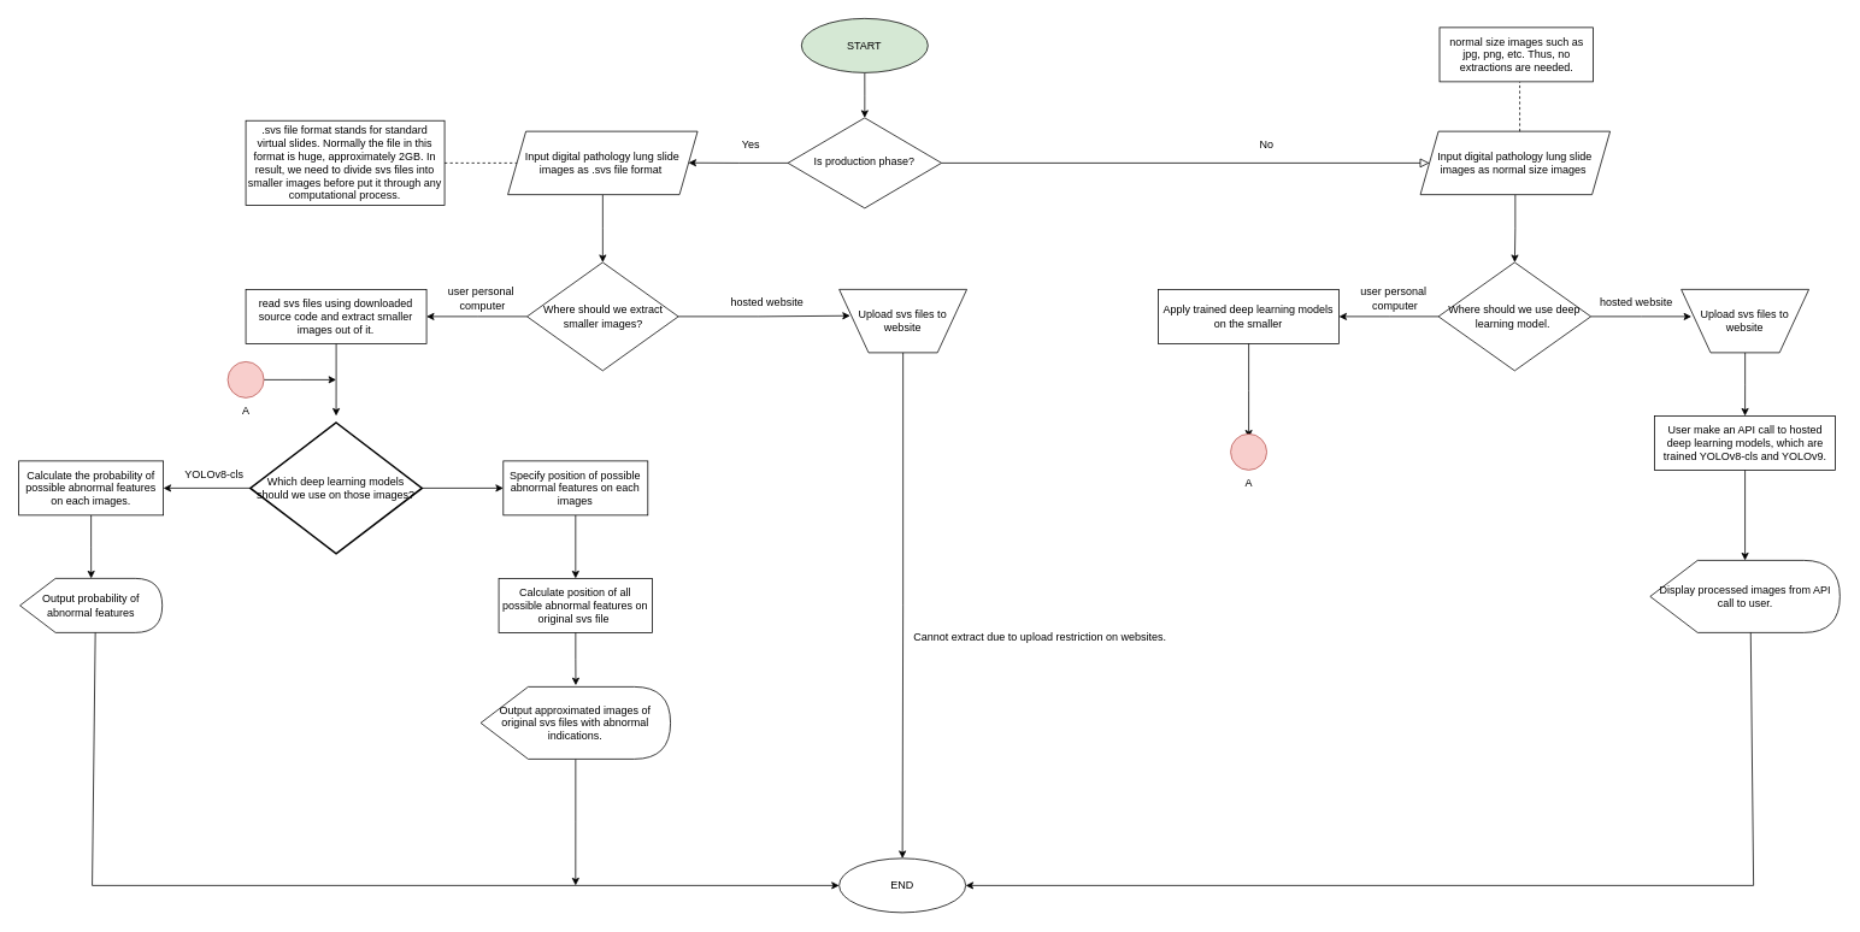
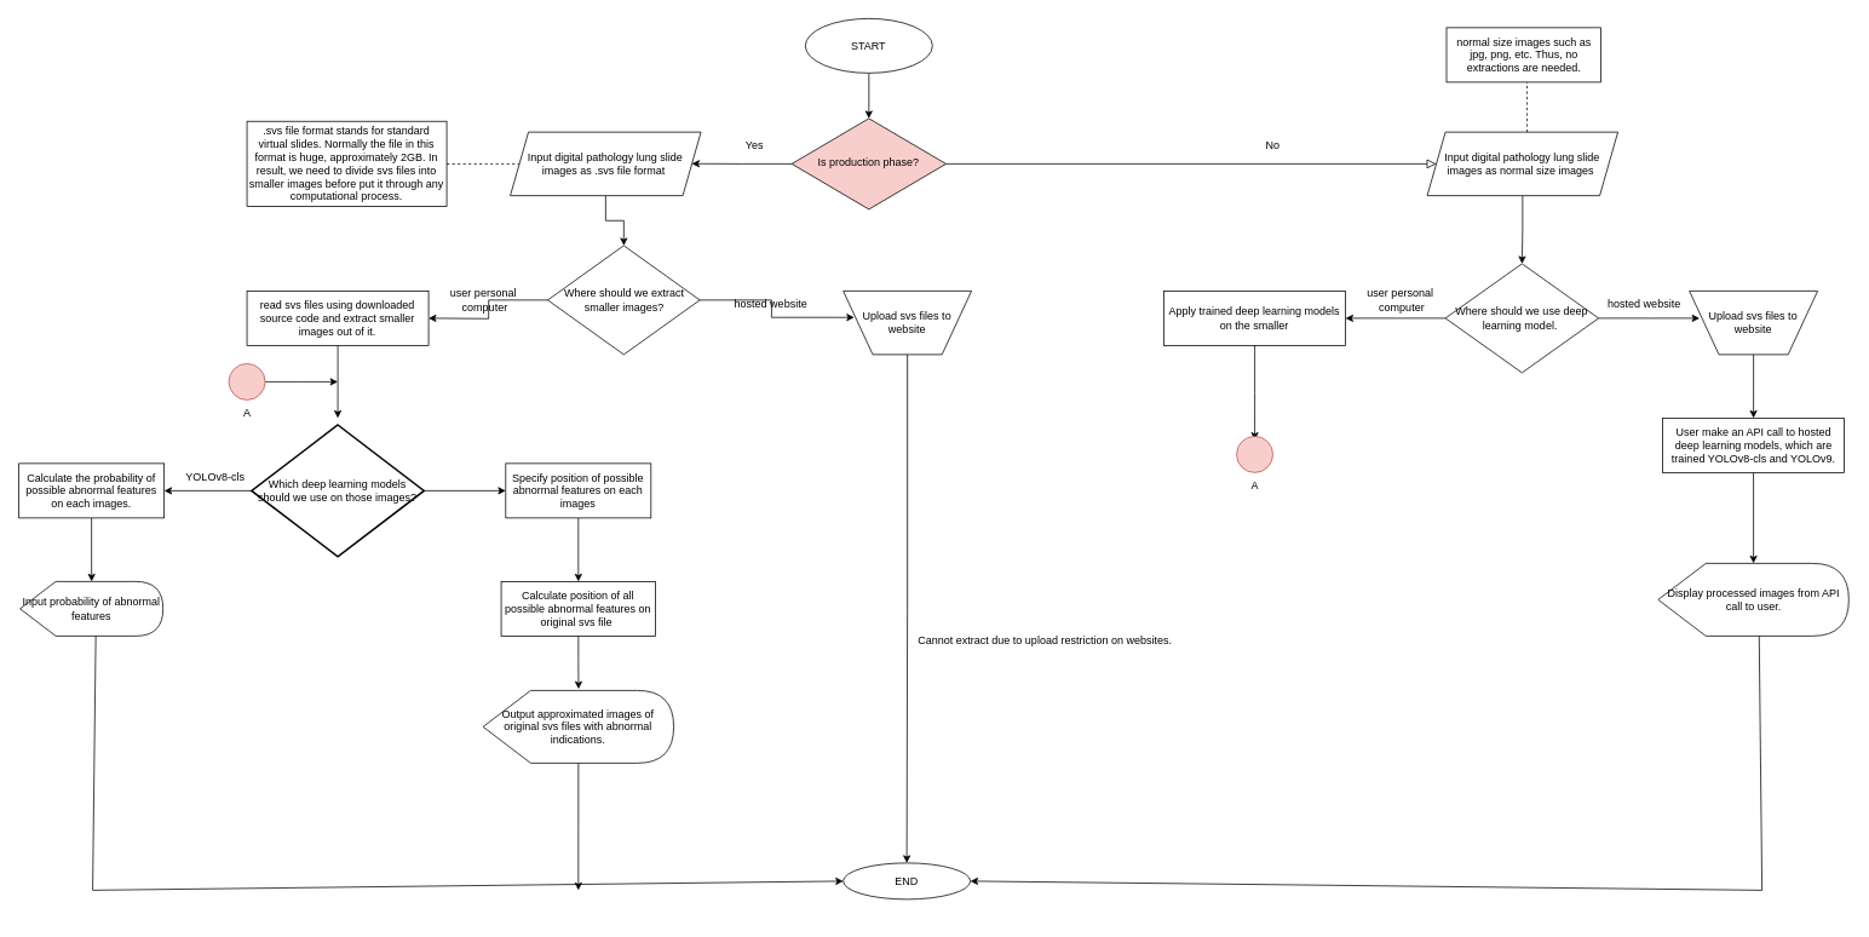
  <mxCell id="0" />
  <mxCell id="1" parent="0" />
  <mxCell id="2" value="" style="edgeStyle=orthogonalEdgeStyle;rounded=0;html=1;jettySize=auto;orthogonalLoop=1;fontSize=11;endArrow=block;endFill=0;endSize=8;strokeWidth=1;shadow=0;labelBackgroundColor=none;" parent="1" source="4" target="8" edge="1"><mxGeometry y="10" relative="1" as="geometry"><mxPoint as="offset" /><mxPoint x="1156.25" y="180" as="targetPoint" /></mxGeometry></mxCell>
  <mxCell id="3" style="edgeStyle=orthogonalEdgeStyle;rounded=0;orthogonalLoop=1;jettySize=auto;html=1;exitX=0;exitY=0.5;exitDx=0;exitDy=0;" edge="1" parent="1" source="4"><mxGeometry relative="1" as="geometry"><mxPoint x="761.25" y="179.8" as="targetPoint" /></mxGeometry></mxCell>
- <mxCell id="4" value="Is production phase?" style="rhombus;whiteSpace=wrap;html=1;shadow=0;fontFamily=Helvetica;fontSize=12;align=center;strokeWidth=1;spacing=6;spacingTop=-4;" parent="1" vertex="1"><mxGeometry x="871.25" y="130" width="170" height="100" as="geometry" /></mxCell>
+ <mxCell id="4" value="Is production phase?" style="rhombus;whiteSpace=wrap;html=1;shadow=0;fontFamily=Helvetica;fontSize=12;align=center;strokeWidth=1;spacing=6;spacingTop=-4;fillColor=#f8cecc;" parent="1" vertex="1"><mxGeometry x="871.25" y="130" width="170" height="100" as="geometry" /></mxCell>
  <mxCell id="5" style="edgeStyle=orthogonalEdgeStyle;rounded=0;orthogonalLoop=1;jettySize=auto;html=1;" edge="1" parent="1" source="6"><mxGeometry relative="1" as="geometry"><mxPoint x="956.25" y="130" as="targetPoint" /></mxGeometry></mxCell>
- <mxCell id="6" value="START" style="ellipse;whiteSpace=wrap;html=1;fillColor=#d5e8d4;" vertex="1" parent="1"><mxGeometry x="886.25" y="20" width="140" height="60" as="geometry" /></mxCell>
+ <mxCell id="6" value="START" style="ellipse;whiteSpace=wrap;html=1;" vertex="1" parent="1"><mxGeometry x="886.25" y="20" width="140" height="60" as="geometry" /></mxCell>
  <mxCell id="7" style="edgeStyle=orthogonalEdgeStyle;rounded=0;orthogonalLoop=1;jettySize=auto;html=1;" edge="1" parent="1" source="8" target="42"><mxGeometry relative="1" as="geometry" /></mxCell>
  <mxCell id="8" value="Input digital pathology lung slide images as normal size images&amp;nbsp;" style="shape=parallelogram;perimeter=parallelogramPerimeter;whiteSpace=wrap;html=1;fixedSize=1;" vertex="1" parent="1"><mxGeometry x="1571.25" y="145" width="210" height="70" as="geometry" /></mxCell>
  <mxCell id="9" value="No" style="text;html=1;align=center;verticalAlign=middle;resizable=0;points=[];autosize=1;strokeColor=none;fillColor=none;" vertex="1" parent="1"><mxGeometry x="1381.25" y="145" width="40" height="30" as="geometry" /></mxCell>
  <mxCell id="10" value="" style="endArrow=none;dashed=1;html=1;rounded=0;" edge="1" parent="1"><mxGeometry width="50" height="50" relative="1" as="geometry"><mxPoint x="1681.25" y="145" as="sourcePoint" /><mxPoint x="1681.25" y="90" as="targetPoint" /></mxGeometry></mxCell>
  <mxCell id="11" value="normal size images such as jpg, png, etc. Thus, no extractions are needed." style="rounded=0;whiteSpace=wrap;html=1;" vertex="1" parent="1"><mxGeometry x="1592.5" y="30" width="170" height="60" as="geometry" /></mxCell>
  <mxCell id="12" value="" style="edgeStyle=orthogonalEdgeStyle;rounded=0;orthogonalLoop=1;jettySize=auto;html=1;" edge="1" parent="1" source="13" target="18"><mxGeometry relative="1" as="geometry" /></mxCell>
  <mxCell id="13" value="Input digital pathology lung slide images as .svs file format&amp;nbsp;" style="shape=parallelogram;perimeter=parallelogramPerimeter;whiteSpace=wrap;html=1;fixedSize=1;" vertex="1" parent="1"><mxGeometry x="561.25" y="145" width="210" height="70" as="geometry" /></mxCell>
  <mxCell id="14" value=".svs file format stands for standard virtual slides. Normally the file in this format is huge, approximately 2GB. In result, we need to divide svs files into smaller images before put it through any computational process." style="rounded=0;whiteSpace=wrap;html=1;" vertex="1" parent="1"><mxGeometry x="271.25" y="133.13" width="220" height="93.75" as="geometry" /></mxCell>
  <mxCell id="15" value="" style="endArrow=none;dashed=1;html=1;rounded=0;exitX=1;exitY=0.5;exitDx=0;exitDy=0;" edge="1" parent="1" source="14"><mxGeometry width="50" height="50" relative="1" as="geometry"><mxPoint x="521.25" y="230" as="sourcePoint" /><mxPoint x="571.25" y="180" as="targetPoint" /></mxGeometry></mxCell>
  <mxCell id="16" value="Yes" style="text;html=1;align=center;verticalAlign=middle;resizable=0;points=[];autosize=1;strokeColor=none;fillColor=none;" vertex="1" parent="1"><mxGeometry x="810" y="145" width="40" height="30" as="geometry" /></mxCell>
  <mxCell id="17" style="edgeStyle=orthogonalEdgeStyle;rounded=0;orthogonalLoop=1;jettySize=auto;html=1;" edge="1" parent="1" source="18"><mxGeometry relative="1" as="geometry"><mxPoint x="471.25" y="350" as="targetPoint" /></mxGeometry></mxCell>
- <mxCell id="18" value="Where should we extract smaller images?" style="rhombus;whiteSpace=wrap;html=1;" vertex="1" parent="1"><mxGeometry x="582.5" y="290" width="167.5" height="120" as="geometry" /></mxCell>
+ <mxCell id="18" value="Where should we extract smaller images?" style="rhombus;whiteSpace=wrap;html=1;" vertex="1" parent="1"><mxGeometry x="602.5" y="270" width="167.5" height="120" as="geometry" /></mxCell>
  <mxCell id="19" value="user personal&amp;nbsp;&lt;div&gt;computer&lt;/div&gt;" style="text;html=1;align=center;verticalAlign=middle;resizable=0;points=[];autosize=1;strokeColor=none;fillColor=none;" vertex="1" parent="1"><mxGeometry x="482.5" y="310" width="100" height="40" as="geometry" /></mxCell>
  <mxCell id="20" style="edgeStyle=orthogonalEdgeStyle;rounded=0;orthogonalLoop=1;jettySize=auto;html=1;entryX=0.5;entryY=0;entryDx=0;entryDy=0;" edge="1" parent="1" source="21"><mxGeometry relative="1" as="geometry"><mxPoint x="371.25" y="460" as="targetPoint" /></mxGeometry></mxCell>
  <mxCell id="21" value="read svs files using downloaded source code and extract smaller images out of it." style="rounded=0;whiteSpace=wrap;html=1;" vertex="1" parent="1"><mxGeometry x="271.25" y="320" width="200" height="60" as="geometry" /></mxCell>
  <mxCell id="22" style="edgeStyle=orthogonalEdgeStyle;rounded=0;orthogonalLoop=1;jettySize=auto;html=1;" edge="1" parent="1" source="23" target="26"><mxGeometry relative="1" as="geometry" /></mxCell>
  <mxCell id="23" value="Calculate the probability of possible abnormal features on each images." style="whiteSpace=wrap;html=1;rounded=0;" vertex="1" parent="1"><mxGeometry x="20" y="510" width="160" height="60" as="geometry" /></mxCell>
  <mxCell id="24" style="edgeStyle=orthogonalEdgeStyle;rounded=0;orthogonalLoop=1;jettySize=auto;html=1;entryX=0.5;entryY=0;entryDx=0;entryDy=0;" edge="1" parent="1" source="25" target="27"><mxGeometry relative="1" as="geometry" /></mxCell>
  <mxCell id="25" value="Specify position of possible abnormal features on each images" style="rounded=0;whiteSpace=wrap;html=1;" vertex="1" parent="1"><mxGeometry x="556.25" y="510" width="160" height="60" as="geometry" /></mxCell>
- <mxCell id="26" value="Output probability of abnormal features" style="shape=display;whiteSpace=wrap;html=1;" vertex="1" parent="1"><mxGeometry x="21.25" y="640" width="157.5" height="60" as="geometry" /></mxCell>
+ <mxCell id="26" value="Input probability of abnormal features" style="shape=display;whiteSpace=wrap;html=1;" vertex="1" parent="1"><mxGeometry x="21.25" y="640" width="157.5" height="60" as="geometry" /></mxCell>
  <mxCell id="27" value="Calculate position of all possible abnormal features on original svs file&amp;nbsp;" style="whiteSpace=wrap;html=1;rounded=0;" vertex="1" parent="1"><mxGeometry x="551.25" y="640" width="170" height="60" as="geometry" /></mxCell>
  <mxCell id="28" style="edgeStyle=orthogonalEdgeStyle;rounded=0;orthogonalLoop=1;jettySize=auto;html=1;" edge="1" parent="1" source="29" target="37"><mxGeometry relative="1" as="geometry" /></mxCell>
  <mxCell id="29" value="Upload svs files to website" style="verticalLabelPosition=middle;verticalAlign=middle;html=1;shape=trapezoid;perimeter=trapezoidPerimeter;whiteSpace=wrap;size=0.23;arcSize=10;flipV=1;labelPosition=center;align=center;" vertex="1" parent="1"><mxGeometry x="928" y="320" width="141.25" height="70" as="geometry" /></mxCell>
  <mxCell id="30" style="edgeStyle=orthogonalEdgeStyle;rounded=0;orthogonalLoop=1;jettySize=auto;html=1;entryX=0;entryY=0.5;entryDx=0;entryDy=0;" edge="1" parent="1" source="32" target="25"><mxGeometry relative="1" as="geometry" /></mxCell>
  <mxCell id="31" style="edgeStyle=orthogonalEdgeStyle;rounded=0;orthogonalLoop=1;jettySize=auto;html=1;entryX=1;entryY=0.5;entryDx=0;entryDy=0;" edge="1" parent="1" source="32" target="23"><mxGeometry relative="1" as="geometry" /></mxCell>
  <mxCell id="32" value="Which deep learning models should we use on those images?" style="strokeWidth=2;html=1;shape=mxgraph.flowchart.decision;whiteSpace=wrap;" vertex="1" parent="1"><mxGeometry x="276.25" y="467.5" width="190" height="145" as="geometry" /></mxCell>
  <mxCell id="33" value="YOLOv8-cls" style="text;html=1;align=center;verticalAlign=middle;resizable=0;points=[];autosize=1;strokeColor=none;fillColor=none;" vertex="1" parent="1"><mxGeometry x="191.25" y="510" width="90" height="30" as="geometry" /></mxCell>
  <mxCell id="34" style="edgeStyle=orthogonalEdgeStyle;rounded=0;orthogonalLoop=1;jettySize=auto;html=1;" edge="1" parent="1" source="35"><mxGeometry relative="1" as="geometry"><mxPoint x="636.25" y="980" as="targetPoint" /></mxGeometry></mxCell>
  <mxCell id="35" value="&lt;div style=&quot;line-height: 120%;&quot;&gt;&lt;span style=&quot;background-color: initial;&quot;&gt;&lt;font style=&quot;font-size: 12px;&quot;&gt;Output approximated images of original svs files with abnormal indications.&lt;/font&gt;&lt;/span&gt;&lt;/div&gt;" style="shape=display;whiteSpace=wrap;html=1;align=center;" vertex="1" parent="1"><mxGeometry x="531.25" y="760" width="210" height="80" as="geometry" /></mxCell>
  <mxCell id="36" style="edgeStyle=orthogonalEdgeStyle;rounded=0;orthogonalLoop=1;jettySize=auto;html=1;entryX=0.501;entryY=-0.02;entryDx=0;entryDy=0;entryPerimeter=0;" edge="1" parent="1" source="27"><mxGeometry relative="1" as="geometry"><mxPoint x="636.46" y="758.4" as="targetPoint" /></mxGeometry></mxCell>
- <mxCell id="37" value="END" style="ellipse;whiteSpace=wrap;html=1;" vertex="1" parent="1"><mxGeometry x="928" y="950" width="140" height="60" as="geometry" /></mxCell>
+ <mxCell id="37" value="END" style="ellipse;whiteSpace=wrap;html=1;" vertex="1" parent="1"><mxGeometry x="928" y="950" width="140" height="40" as="geometry" /></mxCell>
  <mxCell id="38" value="" style="endArrow=none;html=1;rounded=0;entryX=0;entryY=0;entryDx=83.438;entryDy=60;entryPerimeter=0;" edge="1" parent="1" target="26"><mxGeometry width="50" height="50" relative="1" as="geometry"><mxPoint x="101.25" y="980" as="sourcePoint" /><mxPoint x="591.25" y="970" as="targetPoint" /></mxGeometry></mxCell>
  <mxCell id="39" value="" style="endArrow=classic;html=1;rounded=0;entryX=0;entryY=0.5;entryDx=0;entryDy=0;" edge="1" parent="1" target="37"><mxGeometry width="50" height="50" relative="1" as="geometry"><mxPoint x="101.25" y="980" as="sourcePoint" /><mxPoint x="591.25" y="970" as="targetPoint" /></mxGeometry></mxCell>
  <mxCell id="40" style="edgeStyle=orthogonalEdgeStyle;rounded=0;orthogonalLoop=1;jettySize=auto;html=1;" edge="1" source="42" parent="1"><mxGeometry relative="1" as="geometry"><mxPoint x="1481.25" y="350" as="targetPoint" /></mxGeometry></mxCell>
  <mxCell id="41" style="edgeStyle=orthogonalEdgeStyle;rounded=0;orthogonalLoop=1;jettySize=auto;html=1;" edge="1" source="42" parent="1"><mxGeometry relative="1" as="geometry"><mxPoint x="1871.25" y="350" as="targetPoint" /></mxGeometry></mxCell>
  <mxCell id="42" value="Where should we use deep learning model.&amp;nbsp;" style="rhombus;whiteSpace=wrap;html=1;" vertex="1" parent="1"><mxGeometry x="1591.25" y="290" width="168.75" height="120" as="geometry" /></mxCell>
  <mxCell id="43" value="user personal&amp;nbsp;&lt;div&gt;computer&lt;/div&gt;" style="text;html=1;align=center;verticalAlign=middle;resizable=0;points=[];autosize=1;strokeColor=none;fillColor=none;" vertex="1" parent="1"><mxGeometry x="1492.5" y="310" width="100" height="40" as="geometry" /></mxCell>
  <mxCell id="44" value="hosted website" style="text;html=1;align=center;verticalAlign=middle;resizable=0;points=[];autosize=1;strokeColor=none;fillColor=none;" vertex="1" parent="1"><mxGeometry x="1760" y="320" width="100" height="30" as="geometry" /></mxCell>
  <mxCell id="45" value="Apply trained deep learning models on the smaller" style="rounded=0;whiteSpace=wrap;html=1;" vertex="1" parent="1"><mxGeometry x="1281.25" y="320" width="200" height="60" as="geometry" /></mxCell>
  <mxCell id="46" style="edgeStyle=orthogonalEdgeStyle;rounded=0;orthogonalLoop=1;jettySize=auto;html=1;entryX=0.5;entryY=0;entryDx=0;entryDy=0;" edge="1" parent="1" source="47" target="56"><mxGeometry relative="1" as="geometry" /></mxCell>
  <mxCell id="47" value="Upload svs files to website" style="verticalLabelPosition=middle;verticalAlign=middle;html=1;shape=trapezoid;perimeter=trapezoidPerimeter;whiteSpace=wrap;size=0.23;arcSize=10;flipV=1;labelPosition=center;align=center;" vertex="1" parent="1"><mxGeometry x="1860" y="320" width="141.25" height="70" as="geometry" /></mxCell>
  <mxCell id="48" style="edgeStyle=orthogonalEdgeStyle;rounded=0;orthogonalLoop=1;jettySize=auto;html=1;entryX=0.524;entryY=-0.011;entryDx=0;entryDy=0;entryPerimeter=0;" edge="1" parent="1" source="45"><mxGeometry relative="1" as="geometry"><mxPoint x="1381.29" y="484.12" as="targetPoint" /></mxGeometry></mxCell>
  <mxCell id="49" value="A" style="verticalLabelPosition=bottom;verticalAlign=top;html=1;shape=mxgraph.flowchart.on-page_reference;fillColor=#f8cecc;strokeColor=#b85450;" vertex="1" parent="1"><mxGeometry x="1361.25" y="480" width="40" height="40" as="geometry" /></mxCell>
  <mxCell id="50" style="edgeStyle=orthogonalEdgeStyle;rounded=0;orthogonalLoop=1;jettySize=auto;html=1;" edge="1" parent="1" source="51"><mxGeometry relative="1" as="geometry"><mxPoint x="371.25" y="420" as="targetPoint" /></mxGeometry></mxCell>
  <mxCell id="51" value="A" style="verticalLabelPosition=bottom;verticalAlign=top;html=1;shape=mxgraph.flowchart.on-page_reference;fillColor=#f8cecc;strokeColor=#b85450;" vertex="1" parent="1"><mxGeometry x="251.25" y="400" width="40" height="40" as="geometry" /></mxCell>
  <mxCell id="52" style="edgeStyle=orthogonalEdgeStyle;rounded=0;orthogonalLoop=1;jettySize=auto;html=1;entryX=0.086;entryY=0.584;entryDx=0;entryDy=0;entryPerimeter=0;" edge="1" parent="1" source="18" target="29"><mxGeometry relative="1" as="geometry" /></mxCell>
  <mxCell id="53" value="hosted website" style="text;html=1;align=center;verticalAlign=middle;resizable=0;points=[];autosize=1;strokeColor=none;fillColor=none;" vertex="1" parent="1"><mxGeometry x="798" y="320" width="100" height="30" as="geometry" /></mxCell>
  <mxCell id="54" value="Cannot extract due to upload restriction on websites." style="text;html=1;align=center;verticalAlign=middle;resizable=0;points=[];autosize=1;strokeColor=none;fillColor=none;" vertex="1" parent="1"><mxGeometry x="1000" y="690" width="300" height="30" as="geometry" /></mxCell>
  <mxCell id="55" style="edgeStyle=orthogonalEdgeStyle;rounded=0;orthogonalLoop=1;jettySize=auto;html=1;" edge="1" parent="1" source="56" target="57"><mxGeometry relative="1" as="geometry" /></mxCell>
  <mxCell id="56" value="User make an API call to hosted deep learning models, which are trained YOLOv8-cls and YOLOv9." style="rounded=0;whiteSpace=wrap;html=1;" vertex="1" parent="1"><mxGeometry x="1830.62" y="460" width="200" height="60" as="geometry" /></mxCell>
  <mxCell id="57" value="&lt;div style=&quot;line-height: 120%;&quot;&gt;&lt;span style=&quot;background-color: initial;&quot;&gt;&lt;font style=&quot;font-size: 12px;&quot;&gt;Display processed images from API call to user.&lt;/font&gt;&lt;/span&gt;&lt;/div&gt;" style="shape=display;whiteSpace=wrap;html=1;align=center;" vertex="1" parent="1"><mxGeometry x="1825.62" y="620" width="210" height="80" as="geometry" /></mxCell>
  <mxCell id="58" value="" style="endArrow=none;html=1;rounded=0;entryX=0;entryY=0;entryDx=111.25;entryDy=80;entryPerimeter=0;" edge="1" parent="1" target="57"><mxGeometry width="50" height="50" relative="1" as="geometry"><mxPoint x="1940" y="980" as="sourcePoint" /><mxPoint x="1540" y="650" as="targetPoint" /></mxGeometry></mxCell>
  <mxCell id="59" value="" style="endArrow=classic;html=1;rounded=0;entryX=1;entryY=0.5;entryDx=0;entryDy=0;" edge="1" parent="1" target="37"><mxGeometry width="50" height="50" relative="1" as="geometry"><mxPoint x="1940" y="980" as="sourcePoint" /><mxPoint x="1540" y="650" as="targetPoint" /></mxGeometry></mxCell>
